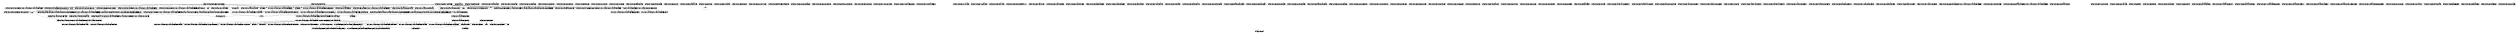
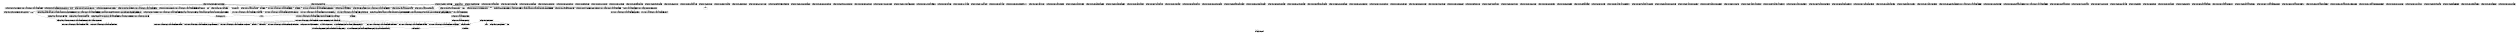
  digraph {
    label="Call graph: fix_print.ll"
    node [shape=record]
    n1 [label="{_ZN9LAMMPS_NS8FixPrintC2EPNS_6LAMMPSEiPPc}"]
    n2 [label="{_ZN9LAMMPS_NS3FixC2EPNS_6LAMMPSEiPPc}"]
    n3 [label="{_ZNSaIcEC1Ev}"]
    n4 [label="{_ZNSt7__cxx1112basic_stringIcSt11char_traitsIcESaIcEEC2IS3_EEPKcRKS3_}"]
    n5 [label="{_ZN9LAMMPS_NS5Error3allERKNSt7__cxx1112basic_stringIcSt11char_traitsIcESaIcEEEiS8_}"]
    n6 [label="{_ZNSt7__cxx1112basic_stringIcSt11char_traitsIcESaIcEED1Ev}"]
    n7 [label="{_ZNSaIcED1Ev}"]
    n8 [label="{fprintf}"]
    n9 [label="{_ZN9LAMMPS_NS5utils6strdupERKNSt7__cxx1112basic_stringIcSt11char_traitsIcESaIcEEE}"]
    n10 [label="{_ZN9LAMMPS_NS5utils7logicalEPKciS2_bPNS_6LAMMPSE}"]
    n11 [label="{_ZN9LAMMPS_NS5Error3oneIJRPcNSt7__cxx1112basic_stringIcSt11char_traitsIcESaIcEEEEEEvRKS9_iSB_DpOT_}"]
    n12 [label="{_ZN9LAMMPS_NS5utils11getsyserrorB5cxx11Ev}"]
    n13 [label="{_ZN9LAMMPS_NS5utils8strmatchERKNSt7__cxx1112basic_stringIcSt11char_traitsIcESaIcEEES8_}"]
    n14 [label="{fopen}"]
    n15 [label="{_ZN9LAMMPS_NS6Memory7smallocElPKc}"]
    n16 [label="{strlen}"]
    n17 [label="{MPI_Comm_rank}"]
    n18 [label="{strcmp}"]
    n19 [label="{_ZNSt7__cxx1112basic_stringIcSt11char_traitsIcESaIcEE13_M_local_dataEv}"]
    n20 [label="{_ZNSt7__cxx1112basic_stringIcSt11char_traitsIcESaIcEE12_Alloc_hiderC1EPcRKS3_}"]
    n21 [label="{_ZNSt11char_traitsIcE6lengthEPKc}"]
    n22 [label="{_ZNSt7__cxx1112basic_stringIcSt11char_traitsIcESaIcEE12_M_constructIPKcEEvT_S8_}"]
    n23 [label="{_ZNSt7__cxx1112basic_stringIcSt11char_traitsIcESaIcEE12_Alloc_hiderD2Ev}"]
-   n24 [label="{_ZN9LAMMPS_NS3FixD2Ev}"]
    n25 [label="{_ZdaPv}"]
    n26 [label="{_ZN3fmt6v9_lmp17basic_string_viewIcEC2ISt11char_traitsIcESaIcEEERKNSt7__cxx1112basic_stringIcT_T0_EE}"]
    n27 [label="{_ZN3fmt6v9_lmp16make_format_argsINS0_20basic_format_contextINS0_8appenderEcEEJRPcRNSt7__cxx1112basic_stringIcSt11char_traitsIcESaIcEEEEEENS0_16format_arg_storeIT_JDpNSt9remove_cvINSt16remove_referenceIT0_E4typeEE4typeEEEEDpOSI_}"]
    n28 [label="{_ZN9LAMMPS_NS5Error4_oneERKNSt7__cxx1112basic_stringIcSt11char_traitsIcESaIcEEEiN3fmt6v9_lmp17basic_string_viewIcEENSA_17basic_format_argsINSA_20basic_format_contextINSA_8appenderEcEEEE}"]
    n29 [label="{_ZN9LAMMPS_NS5utils8inumericEPKciS2_bPNS_6LAMMPSE}"]
    n30 [label="{_ZN9__gnu_cxx11char_traitsIcE6lengthEPKc}"]
    n31 [label="{_ZNSt7__cxx1112basic_stringIcSt11char_traitsIcESaIcEE16_M_construct_auxIPKcEEvT_S8_St12__false_type}"]
    n32 [label="{_ZNSaIcED2Ev}"]
    n33 [label="{_ZNKSt7__cxx1112basic_stringIcSt11char_traitsIcESaIcEE4dataEv}"]
    n34 [label="{_ZNKSt7__cxx1112basic_stringIcSt11char_traitsIcESaIcEE4sizeEv}"]
    n35 [label="{llvm.memcpy.p0.p0.i64}"]
    n36 [label="{_ZN3fmt6v9_lmp6detail14to_string_viewIcSt11char_traitsIcESaIcEEENS0_17basic_string_viewIT_EERKNSt7__cxx1112basic_stringIS7_T0_T1_EE}"]
    n37 [label="{_ZNK3fmt6v9_lmp17basic_string_viewIcE4dataEv}"]
    n38 [label="{_ZNK3fmt6v9_lmp17basic_string_viewIcE4sizeEv}"]
    n39 [label="{_ZN9__gnu_cxx11char_traitsIcE2eqERKcS3_}"]
    n40 [label="{_ZNSt7__cxx1112basic_stringIcSt11char_traitsIcESaIcEE12_M_constructIPKcEEvT_S8_St20forward_iterator_tag}"]
    n41 [label="{__gxx_personality_v0}"]
    n42 [label="{_ZN9LAMMPS_NS3Fix9min_setupEi}"]
    n43 [label="{_ZN9LAMMPS_NS3Fix17initial_integrateEi}"]
    n44 [label="{_ZN9LAMMPS_NS3Fix14post_integrateEv}"]
    n45 [label="{_ZN9LAMMPS_NS3Fix12pre_exchangeEv}"]
    n46 [label="{_ZN9LAMMPS_NS3Fix12pre_neighborEv}"]
    n47 [label="{_ZN9LAMMPS_NS3Fix13post_neighborEv}"]
    n48 [label="{_ZN9LAMMPS_NS3Fix9pre_forceEi}"]
    n49 [label="{_ZN9LAMMPS_NS3Fix11pre_reverseEii}"]
    n50 [label="{_ZN9LAMMPS_NS3Fix10post_forceEi}"]
    n51 [label="{_ZN9LAMMPS_NS3Fix15final_integrateEv}"]
    n52 [label="{_ZN9LAMMPS_NS3Fix15fused_integrateEi}"]
    n53 [label="{_ZN9LAMMPS_NS3Fix8post_runEv}"]
    n54 [label="{_ZN9LAMMPS_NS3Fix13update_arraysEii}"]
    n55 [label="{_ZN9LAMMPS_NS8FixPrintD2Ev}"]
    n56 [label="{__clang_call_terminate}"]
    n57 [label="{_ZN9LAMMPS_NS6Memory5sfreeEPv}"]
    n58 [label="{fclose}"]
    n59 [label="{__cxa_begin_catch}"]
    n60 [label="{_ZSt9terminatev}"]
    n61 [label="{_ZN9LAMMPS_NS8FixPrintD0Ev}"]
    n62 [label="{_ZdlPv}"]
    n63 [label="{_ZN9LAMMPS_NS8FixPrint7setmaskEv}"]
    n64 [label="{_ZN9LAMMPS_NS8FixPrint4initEv}"]
    n65 [label="{_ZN9LAMMPS_NS8Variable4findEPKc}"]
    n66 [label="{_ZN9LAMMPS_NS6Modify19addstep_compute_allEl}"]
    n67 [label="{_ZN9LAMMPS_NS8Variable13compute_equalEi}"]
    n68 [label="{_ZN9LAMMPS_NS8Variable10equalstyleEi}"]
    n69 [label="{_ZN9LAMMPS_NS8FixPrint5setupEi}"]
    n70 [label="{_ZN9LAMMPS_NS8FixPrint11end_of_stepEv}"]
    n71 [label="{_ZN9LAMMPS_NS6Modify17clearstep_computeEv}"]
    n72 [label="{strncpy}"]
    n73 [label="{_ZN9LAMMPS_NS5Input10substituteERPcS2_RiS3_i}"]
    n74 [label="{fflush}"]
    n75 [label="{_ZN3fmt6v9_lmp6vprintEP8_IO_FILENS0_17basic_string_viewIcEENS0_17basic_format_argsINS0_20basic_format_contextINS0_8appenderEcEEEE}"]
    n76 [label="{_ZN3fmt6v9_lmp16make_format_argsINS0_20basic_format_contextINS0_8appenderEcEEJRPcEEENS0_16format_arg_storeIT_JDpNSt9remove_cvINSt16remove_referenceIT0_E4typeEE4typeEEEEDpOSB_}"]
    n77 [label="{_ZN9LAMMPS_NS6Modify15addstep_computeEl}"]
    n78 [label="{_ZN9LAMMPS_NS5utils7logmesgEPNS_6LAMMPSERKNSt7__cxx1112basic_stringIcSt11char_traitsIcESaIcEEE}"]
    n79 [label="{_ZStplIcSt11char_traitsIcESaIcEENSt7__cxx1112basic_stringIT_T0_T1_EEOS8_PKS5_}"]
    n80 [label="{_ZNSt7__cxx1112basic_stringIcSt11char_traitsIcESaIcEE6appendEPKc}"]
    n81 [label="{_ZNSt7__cxx1112basic_stringIcSt11char_traitsIcESaIcEEC1EOS4_}"]
    n82 [label="{_ZN9LAMMPS_NS3Fix16post_constructorEv}"]
    n83 [label="{_ZN9LAMMPS_NS3Fix9init_listEiPNS_9NeighListE}"]
    n84 [label="{_ZN9LAMMPS_NS3Fix18setup_pre_exchangeEv}"]
    n85 [label="{_ZN9LAMMPS_NS3Fix18setup_pre_neighborEv}"]
    n86 [label="{_ZN9LAMMPS_NS3Fix19setup_post_neighborEv}"]
    n87 [label="{_ZN9LAMMPS_NS3Fix15setup_pre_forceEi}"]
    n88 [label="{_ZN9LAMMPS_NS3Fix17setup_pre_reverseEii}"]
    n89 [label="{_ZN9LAMMPS_NS3Fix13write_restartEP8_IO_FILE}"]
    n90 [label="{_ZN9LAMMPS_NS3Fix18write_restart_fileEPKc}"]
+   n91 [label="{_ZN9LAMMPS_NS3Fix7restartEPc}"]
    n92 [label="{_ZN9LAMMPS_NS3Fix11grow_arraysEi}"]
    n93 [label="{_ZN9LAMMPS_NS3Fix11copy_arraysEiii}"]
    n94 [label="{_ZN9LAMMPS_NS3Fix10set_arraysEi}"]
    n95 [label="{_ZN9LAMMPS_NS3Fix12set_moleculeEiiiPdS1_S1_}"]
    n96 [label="{_ZN9LAMMPS_NS3Fix11clear_bonusEv}"]
    n97 [label="{_ZN9LAMMPS_NS3Fix11pack_borderEiPiPd}"]
    n98 [label="{_ZN9LAMMPS_NS3Fix13unpack_borderEiiPd}"]
    n99 [label="{_ZN9LAMMPS_NS3Fix13pack_exchangeEiPd}"]
    n100 [label="{_ZN9LAMMPS_NS3Fix15unpack_exchangeEiPd}"]
    n101 [label="{_ZN9LAMMPS_NS3Fix12pack_restartEiPd}"]
    n102 [label="{_ZN9LAMMPS_NS3Fix14unpack_restartEii}"]
    n103 [label="{_ZN9LAMMPS_NS3Fix12size_restartEi}"]
    n104 [label="{_ZN9LAMMPS_NS3Fix15maxsize_restartEv}"]
    n105 [label="{_ZN9LAMMPS_NS3Fix21setup_pre_force_respaEii}"]
    n106 [label="{_ZN9LAMMPS_NS3Fix23initial_integrate_respaEiii}"]
    n107 [label="{_ZN9LAMMPS_NS3Fix20post_integrate_respaEii}"]
    n108 [label="{_ZN9LAMMPS_NS3Fix15pre_force_respaEiii}"]
    n109 [label="{_ZN9LAMMPS_NS3Fix16post_force_respaEiii}"]
    n110 [label="{_ZN9LAMMPS_NS3Fix21final_integrate_respaEii}"]
    n111 [label="{_ZN9LAMMPS_NS3Fix16min_pre_exchangeEv}"]
    n112 [label="{_ZN9LAMMPS_NS3Fix16min_pre_neighborEv}"]
    n113 [label="{_ZN9LAMMPS_NS3Fix17min_post_neighborEv}"]
    n114 [label="{_ZN9LAMMPS_NS3Fix13min_pre_forceEi}"]
    n115 [label="{_ZN9LAMMPS_NS3Fix15min_pre_reverseEii}"]
    n116 [label="{_ZN9LAMMPS_NS3Fix14min_post_forceEi}"]
    n117 [label="{_ZN9LAMMPS_NS3Fix10min_energyEPd}"]
    n118 [label="{_ZN9LAMMPS_NS3Fix9min_storeEv}"]
    n119 [label="{_ZN9LAMMPS_NS3Fix14min_clearstoreEv}"]
    n120 [label="{_ZN9LAMMPS_NS3Fix13min_pushstoreEv}"]
    n121 [label="{_ZN9LAMMPS_NS3Fix12min_popstoreEv}"]
    n122 [label="{_ZN9LAMMPS_NS3Fix13min_reset_refEv}"]
    n123 [label="{_ZN9LAMMPS_NS3Fix8min_stepEdPd}"]
    n124 [label="{_ZN9LAMMPS_NS3Fix9max_alphaEPd}"]
    n125 [label="{_ZN9LAMMPS_NS3Fix7min_dofEv}"]
    n126 [label="{_ZN9LAMMPS_NS3Fix17pack_forward_commEiPiPdiS1_}"]
    n127 [label="{_ZN9LAMMPS_NS3Fix19unpack_forward_commEiiPd}"]
    n128 [label="{_ZN9LAMMPS_NS3Fix22pack_reverse_comm_sizeEii}"]
    n129 [label="{_ZN9LAMMPS_NS3Fix17pack_reverse_commEiiPd}"]
    n130 [label="{_ZN9LAMMPS_NS3Fix19unpack_reverse_commEiPiPd}"]
    n131 [label="{_ZN9LAMMPS_NS3Fix10reset_gridEv}"]
    n132 [label="{_ZN9LAMMPS_NS3Fix17pack_forward_gridEiPviPi}"]
    n133 [label="{_ZN9LAMMPS_NS3Fix19unpack_forward_gridEiPviPi}"]
    n134 [label="{_ZN9LAMMPS_NS3Fix17pack_reverse_gridEiPviPi}"]
    n135 [label="{_ZN9LAMMPS_NS3Fix19unpack_reverse_gridEiPviPi}"]
    n136 [label="{_ZN9LAMMPS_NS3Fix15pack_remap_gridEiPviPi}"]
    n137 [label="{_ZN9LAMMPS_NS3Fix17unpack_remap_gridEiPviPi}"]
    n138 [label="{_ZN9LAMMPS_NS3Fix16unpack_read_gridEiPc}"]
    n139 [label="{_ZN9LAMMPS_NS3Fix15pack_write_gridEiPv}"]
    n140 [label="{_ZN9LAMMPS_NS3Fix17unpack_write_gridEiPvPi}"]
    n141 [label="{_ZN9LAMMPS_NS3Fix16get_grid_by_nameERKNSt7__cxx1112basic_stringIcSt11char_traitsIcESaIcEEERi}"]
    n142 [label="{_ZN9LAMMPS_NS3Fix17get_grid_by_indexEi}"]
    n143 [label="{_ZN9LAMMPS_NS3Fix20get_griddata_by_nameEiRKNSt7__cxx1112basic_stringIcSt11char_traitsIcESaIcEEERi}"]
    n144 [label="{_ZN9LAMMPS_NS3Fix21get_griddata_by_indexEi}"]
+   n145 [label="{_ZN9LAMMPS_NS3Fix14compute_scalarEv}"]
    n146 [label="{_ZN9LAMMPS_NS3Fix14compute_vectorEi}"]
    n147 [label="{_ZN9LAMMPS_NS3Fix13compute_arrayEii}"]
    n148 [label="{_ZN9LAMMPS_NS3Fix3dofEi}"]
    n149 [label="{_ZN9LAMMPS_NS3Fix6deformEi}"]
    n150 [label="{_ZN9LAMMPS_NS3Fix12reset_targetEd}"]
    n151 [label="{_ZN9LAMMPS_NS3Fix8reset_dtEv}"]
    n152 [label="{_ZN9LAMMPS_NS3Fix16read_data_headerEPc}"]
    n153 [label="{_ZN9LAMMPS_NS3Fix17read_data_sectionEPciS1_i}"]
    n154 [label="{_ZN9LAMMPS_NS3Fix20read_data_skip_linesEPc}"]
    n155 [label="{_ZN9LAMMPS_NS3Fix17write_data_headerEP8_IO_FILEi}"]
    n156 [label="{_ZN9LAMMPS_NS3Fix23write_data_section_sizeEiRiS1_}"]
    n157 [label="{_ZN9LAMMPS_NS3Fix23write_data_section_packEiPPd}"]
    n158 [label="{_ZN9LAMMPS_NS3Fix26write_data_section_keywordEiP8_IO_FILE}"]
    n159 [label="{_ZN9LAMMPS_NS3Fix18write_data_sectionEiP8_IO_FILEiPPdi}"]
    n160 [label="{_ZN9LAMMPS_NS3Fix13zero_momentumEv}"]
    n161 [label="{_ZN9LAMMPS_NS3Fix13zero_rotationEv}"]
    n162 [label="{_ZN9LAMMPS_NS3Fix15rebuild_specialEv}"]
    n163 [label="{_ZN9LAMMPS_NS3Fix5imageERPiRPPd}"]
    n164 [label="{_ZN9LAMMPS_NS3Fix12modify_paramEiPPc}"]
    n165 [label="{_ZN9LAMMPS_NS3Fix7extractEPKcRi}"]
    n166 [label="{_ZN9LAMMPS_NS3Fix12memory_usageEv}"]
    n167 [label="{_ZN9__gnu_cxx17__is_null_pointerIKcEEbPT_}"]
    n168 [label="{_ZSt19__throw_logic_errorPKc}"]
    n169 [label="{_ZSt8distanceIPKcENSt15iterator_traitsIT_E15difference_typeES3_S3_}"]
    n170 [label="{_ZNSt7__cxx1112basic_stringIcSt11char_traitsIcESaIcEE9_M_createERmm}"]
    n171 [label="{_ZNSt7__cxx1112basic_stringIcSt11char_traitsIcESaIcEE7_M_dataEPc}"]
    n172 [label="{_ZNSt7__cxx1112basic_stringIcSt11char_traitsIcESaIcEE11_M_capacityEm}"]
    n173 [label="{_ZNKSt7__cxx1112basic_stringIcSt11char_traitsIcESaIcEE7_M_dataEv}"]
    n174 [label="{_ZNSt7__cxx1112basic_stringIcSt11char_traitsIcESaIcEE13_S_copy_charsEPcPKcS7_}"]
    n175 [label="{_ZNSt7__cxx1112basic_stringIcSt11char_traitsIcESaIcEE10_M_disposeEv}"]
    n176 [label="{__cxa_rethrow}"]
    n177 [label="{__cxa_end_catch}"]
    n178 [label="{_ZNSt7__cxx1112basic_stringIcSt11char_traitsIcESaIcEE13_M_set_lengthEm}"]
    n179 [label="{_ZSt19__iterator_categoryIPKcENSt15iterator_traitsIT_E17iterator_categoryERKS3_}"]
    n180 [label="{_ZSt10__distanceIPKcENSt15iterator_traitsIT_E15difference_typeES3_S3_St26random_access_iterator_tag}"]
    n1 -> n2
    n1 -> n3
    n1 -> n4
    n1 -> n5
    n1 -> n6
    n1 -> n7
    n1 -> n8
    n1 -> n9
    n1 -> n10
    n1 -> n11
    n1 -> n12
    n1 -> n13
    n1 -> n14
    n1 -> n15
    n1 -> n16
    n1 -> n17
    n2 -> n18
    n4 -> n19
    n4 -> n20
    n4 -> n21
    n4 -> n22
    n4 -> n23
    n11 -> n26
    n11 -> n27
    n11 -> n28
    n12 -> n29
    n21 -> n16
    n21 -> n30
    n22 -> n31
    n23 -> n32
    n26 -> n33
    n26 -> n34
    n27 -> n35
    n27 -> n36
    n27 -> n37
    n27 -> n38
    n30 -> n39
    n31 -> n40
    n36 -> n26
    n40 -> n56
    n40 -> n59
    n40 -> n167
    n40 -> n168
    n40 -> n169
    n40 -> n170
    n40 -> n171
    n40 -> n172
    n40 -> n173
    n40 -> n174
    n40 -> n175
    n40 -> n176
    n40 -> n177
    n40 -> n178
-   n55 -> n24
    n55 -> n25
    n55 -> n56
    n55 -> n57
    n55 -> n58
    n56 -> n59
    n56 -> n60
    n61 -> n62
    n64 -> n3
    n64 -> n4
    n64 -> n5
    n64 -> n6
    n64 -> n7
    n64 -> n65
    n64 -> n66
    n64 -> n67
    n64 -> n68
    n70 -> n3
    n70 -> n4
    n70 -> n5
    n70 -> n6
    n70 -> n7
    n70 -> n21
    n70 -> n67
    n70 -> n71
    n70 -> n72
    n70 -> n73
    n70 -> n74
    n70 -> n75
    n70 -> n76
    n70 -> n77
    n70 -> n78
    n70 -> n79
    n76 -> n35
    n79 -> n80
    n79 -> n81
    n169 -> n179
    n169 -> n180
  }
